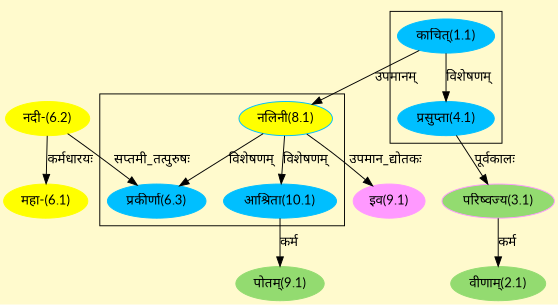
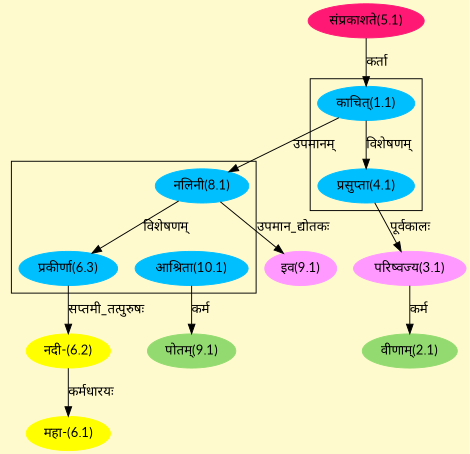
  digraph {
    bgcolor=lemonchiffon1
    compound=true
    fontname=Lato
    rankdir=BT
    node [color="#00BFFF" fontname=Lato style=filled]
    edge [dir=back fontname=Lato]
    n1 [label="प्रसुप्ता(4.1)"]
    n2 [label="काचित्(1.1)"]
    n3 [label="प्रकीर्णा(6.3)"]
-   n4 [label="नलिनी(8.1)" fillcolor="#FFFF00"]
+   n4 [label="नलिनी(8.1)"]
    n5 [label="आश्रिता(10.1)"]
+   n6 [color="#FF1975" label="संप्रकाशते(5.1)"]
    n7 [color="#93DB70" label="वीणाम्(2.1)"]
-   n8 [color="#FF99FF" label="परिष्वज्य(3.1)" fillcolor="#93DB70"]
+   n8 [color="#FF99FF" label="परिष्वज्य(3.1)"]
    n9 [color="#FFFF00" label="महा-(6.1)"]
    n10 [color="#FFFF00" label="नदी-(6.2)"]
    n11 [color="#FF99FF" label="इव(9.1)"]
    n12 [color="#93DB70" label="पोतम्(9.1)"]
    subgraph cluster_1 {
      n1
      n2
    }
    subgraph cluster_2 {
      n3
      n4
      n5
    }
    n1 -> n2 [label="विशेषणम्"]
+   n2 -> n6 [label="कर्ता"]
    n3 -> n4 [label="विशेषणम्"]
    n4 -> n2 [label="उपमानम्"]
-   n5 -> n4 [label="विशेषणम्"]
    n7 -> n8 [label="कर्म"]
    n8 -> n1 [label="पूर्वकालः"]
    n9 -> n10 [label="कर्मधारयः"]
-   n3 -> n10 [label="सप्तमी_तत्पुरुषः"]
+   n10 -> n3 [label="सप्तमी_तत्पुरुषः"]
    n11 -> n4 [label="उपमान_द्योतकः"]
    n12 -> n5 [label="कर्म"]
  }
